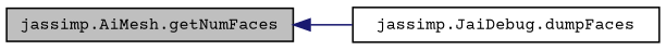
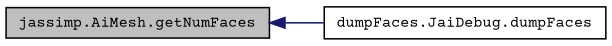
  digraph {
    rankdir=LR
    fontname="Courier Prime"
    node [color=black fontname="Courier Prime" fontsize=10 shape=record style=filled]
    n1 [fillcolor=grey75 fontcolor=black height=0.2 label="jassimp.AiMesh.getNumFaces" width=0.4]
-   n2 [fillcolor=white height=0.2 label="jassimp.JaiDebug.dumpFaces" width=0.4]
+   n2 [fillcolor=white height=0.2 label="dumpFaces.JaiDebug.dumpFaces" width=0.4]
    n1 -> n2 [color=midnightblue dir=back fontname="Courier Prime" fontsize=10 labelfontname=Helvetica labelfontsize=10 style=solid]
  }
